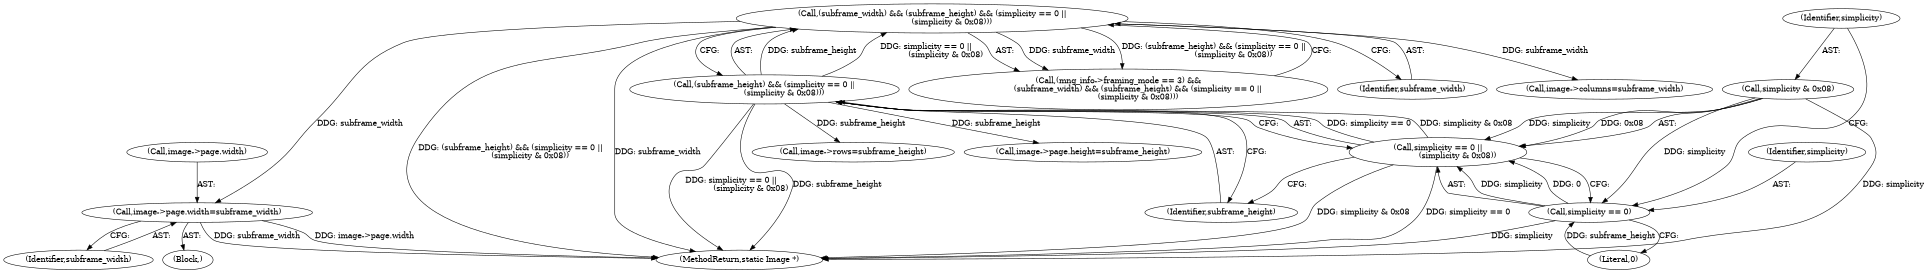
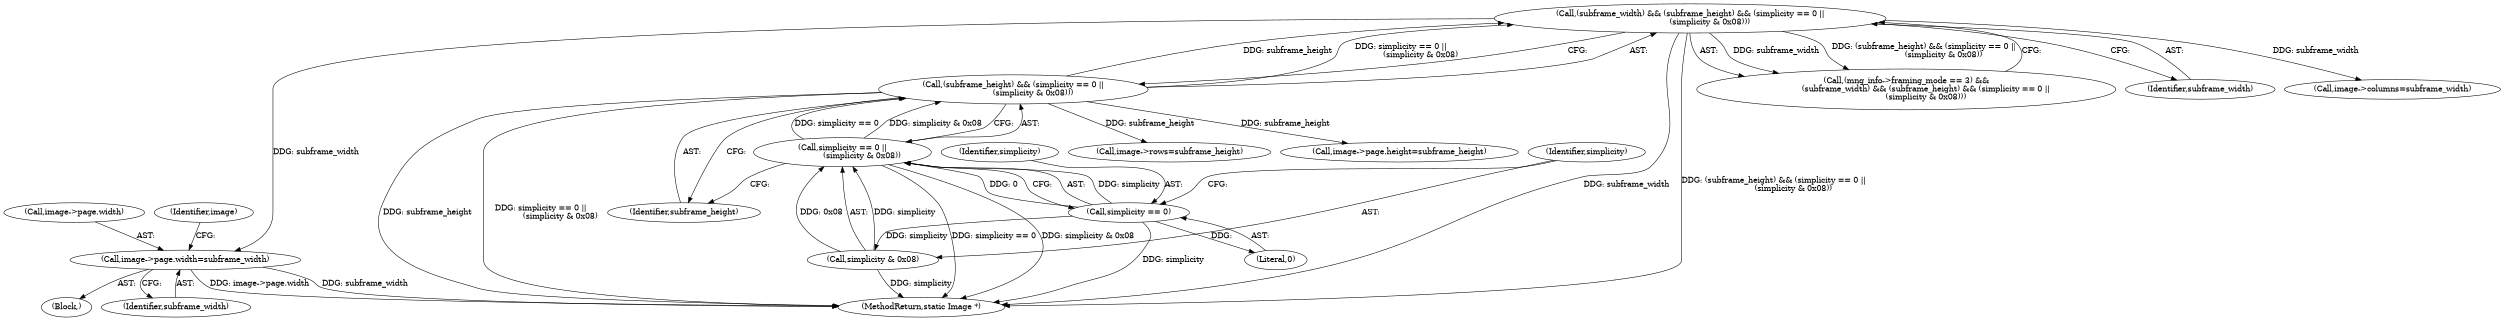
  digraph {
    n1 [label="(Call,image->page.width=subframe_width)"]
    n2 [label="(MethodReturn,static Image *)"]
    n3 [label="(Block,)"]
    n4 [label="(Identifier,subframe_width)"]
    n5 [label="(Call,(subframe_width) && (subframe_height) && (simplicity == 0 ||\n                (simplicity & 0x08)))"]
    n6 [label="(Call,(subframe_height) && (simplicity == 0 ||\n                (simplicity & 0x08)))"]
    n7 [label="(Call,(mng_info->framing_mode == 3) &&\n                (subframe_width) && (subframe_height) && (simplicity == 0 ||\n                (simplicity & 0x08)))"]
    n8 [label="(Identifier,subframe_width)"]
    n9 [label="(Call,image->columns=subframe_width)"]
    n10 [label="(Call,simplicity == 0 ||\n                (simplicity & 0x08))"]
    n11 [label="(Call,image->rows=subframe_height)"]
    n12 [label="(Call,image->page.height=subframe_height)"]
    n13 [label="(Identifier,subframe_height)"]
    n14 [label="(Call,simplicity == 0)"]
    n15 [label="(Call,simplicity & 0x08)"]
    n16 [label="(Literal,0)"]
    n17 [label="(Call,image->page.width)"]
+   n18 [label="(Identifier,image)"]
    n19 [label="(Identifier,simplicity)"]
    n20 [label="(Identifier,simplicity)"]
    n1 -> n2 [label="DDG: image->page.width"]
    n1 -> n2 [label="DDG: subframe_width"]
    n1 -> n3 [label="AST: "]
    n1 -> n4 [label="CFG: "]
    n4 -> n1 [label="AST: "]
    n5 -> n1 [label="DDG: subframe_width"]
    n5 -> n2 [label="DDG: subframe_width"]
    n5 -> n2 [label="DDG: (subframe_height) && (simplicity == 0 ||\n                (simplicity & 0x08))"]
    n5 -> n6 [label="CFG: "]
    n5 -> n7 [label="AST: "]
    n5 -> n7 [label="DDG: subframe_width"]
    n5 -> n7 [label="DDG: (subframe_height) && (simplicity == 0 ||\n                (simplicity & 0x08))"]
    n5 -> n8 [label="CFG: "]
    n5 -> n9 [label="DDG: subframe_width"]
    n6 -> n2 [label="DDG: subframe_height"]
    n6 -> n2 [label="DDG: simplicity == 0 ||\n                (simplicity & 0x08)"]
    n6 -> n5 [label="AST: "]
    n6 -> n5 [label="DDG: subframe_height"]
    n6 -> n5 [label="DDG: simplicity == 0 ||\n                (simplicity & 0x08)"]
    n6 -> n10 [label="CFG: "]
    n6 -> n11 [label="DDG: subframe_height"]
    n6 -> n12 [label="DDG: subframe_height"]
    n6 -> n13 [label="CFG: "]
    n7 -> n5 [label="CFG: "]
    n8 -> n5 [label="AST: "]
    n10 -> n2 [label="DDG: simplicity == 0"]
    n10 -> n2 [label="DDG: simplicity & 0x08"]
    n10 -> n6 [label="AST: "]
    n10 -> n6 [label="DDG: simplicity == 0"]
    n10 -> n6 [label="DDG: simplicity & 0x08"]
    n10 -> n13 [label="CFG: "]
    n10 -> n14 [label="CFG: "]
    n13 -> n6 [label="AST: "]
    n14 -> n2 [label="DDG: simplicity"]
    n14 -> n10 [label="AST: "]
    n14 -> n10 [label="DDG: simplicity"]
    n14 -> n10 [label="DDG: 0"]
-   n15 -> n14 [label="DDG: simplicity"]
-   n14 -> n16 [label="CFG: "]
+   n14 -> n15 [label="DDG: simplicity"]
+   n14 -> n16 [label="DDG: "]
    n15 -> n2 [label="DDG: simplicity"]
    n15 -> n10 [label="AST: "]
    n15 -> n10 [label="DDG: simplicity"]
    n15 -> n10 [label="DDG: 0x08"]
-   n16 -> n14 [label="DDG: subframe_height"]
+   n16 -> n14 [label="AST: "]
    n17 -> n1 [label="AST: "]
+   n18 -> n1 [label="CFG: "]
    n19 -> n14 [label="CFG: "]
    n19 -> n15 [label="AST: "]
    n20 -> n14 [label="AST: "]
  }
